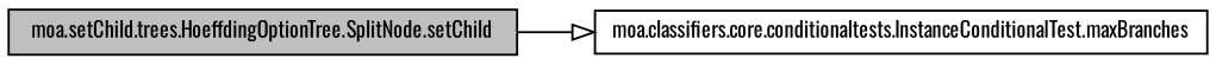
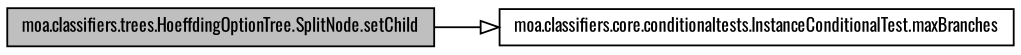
  digraph {
    rankdir=LR
    fontname=Oswald
    node [color=black fontname=Oswald fontsize=10 shape=record style=filled]
-   n1 [fillcolor=grey75 fontcolor=black height=0.2 label="moa.setChild.trees.HoeffdingOptionTree.SplitNode.setChild" width=0.4]
+   n1 [fillcolor=grey75 fontcolor=black height=0.2 label="moa.classifiers.trees.HoeffdingOptionTree.SplitNode.setChild" width=0.4]
    n2 [fillcolor=white height=0.2 label="moa.classifiers.core.conditionaltests.InstanceConditionalTest.maxBranches" width=0.4]
    n1 -> n2 [color=black fontname=Oswald fontsize=10 labelfontname=Helvetica labelfontsize=10 style=solid arrowhead=onormal]
  }
